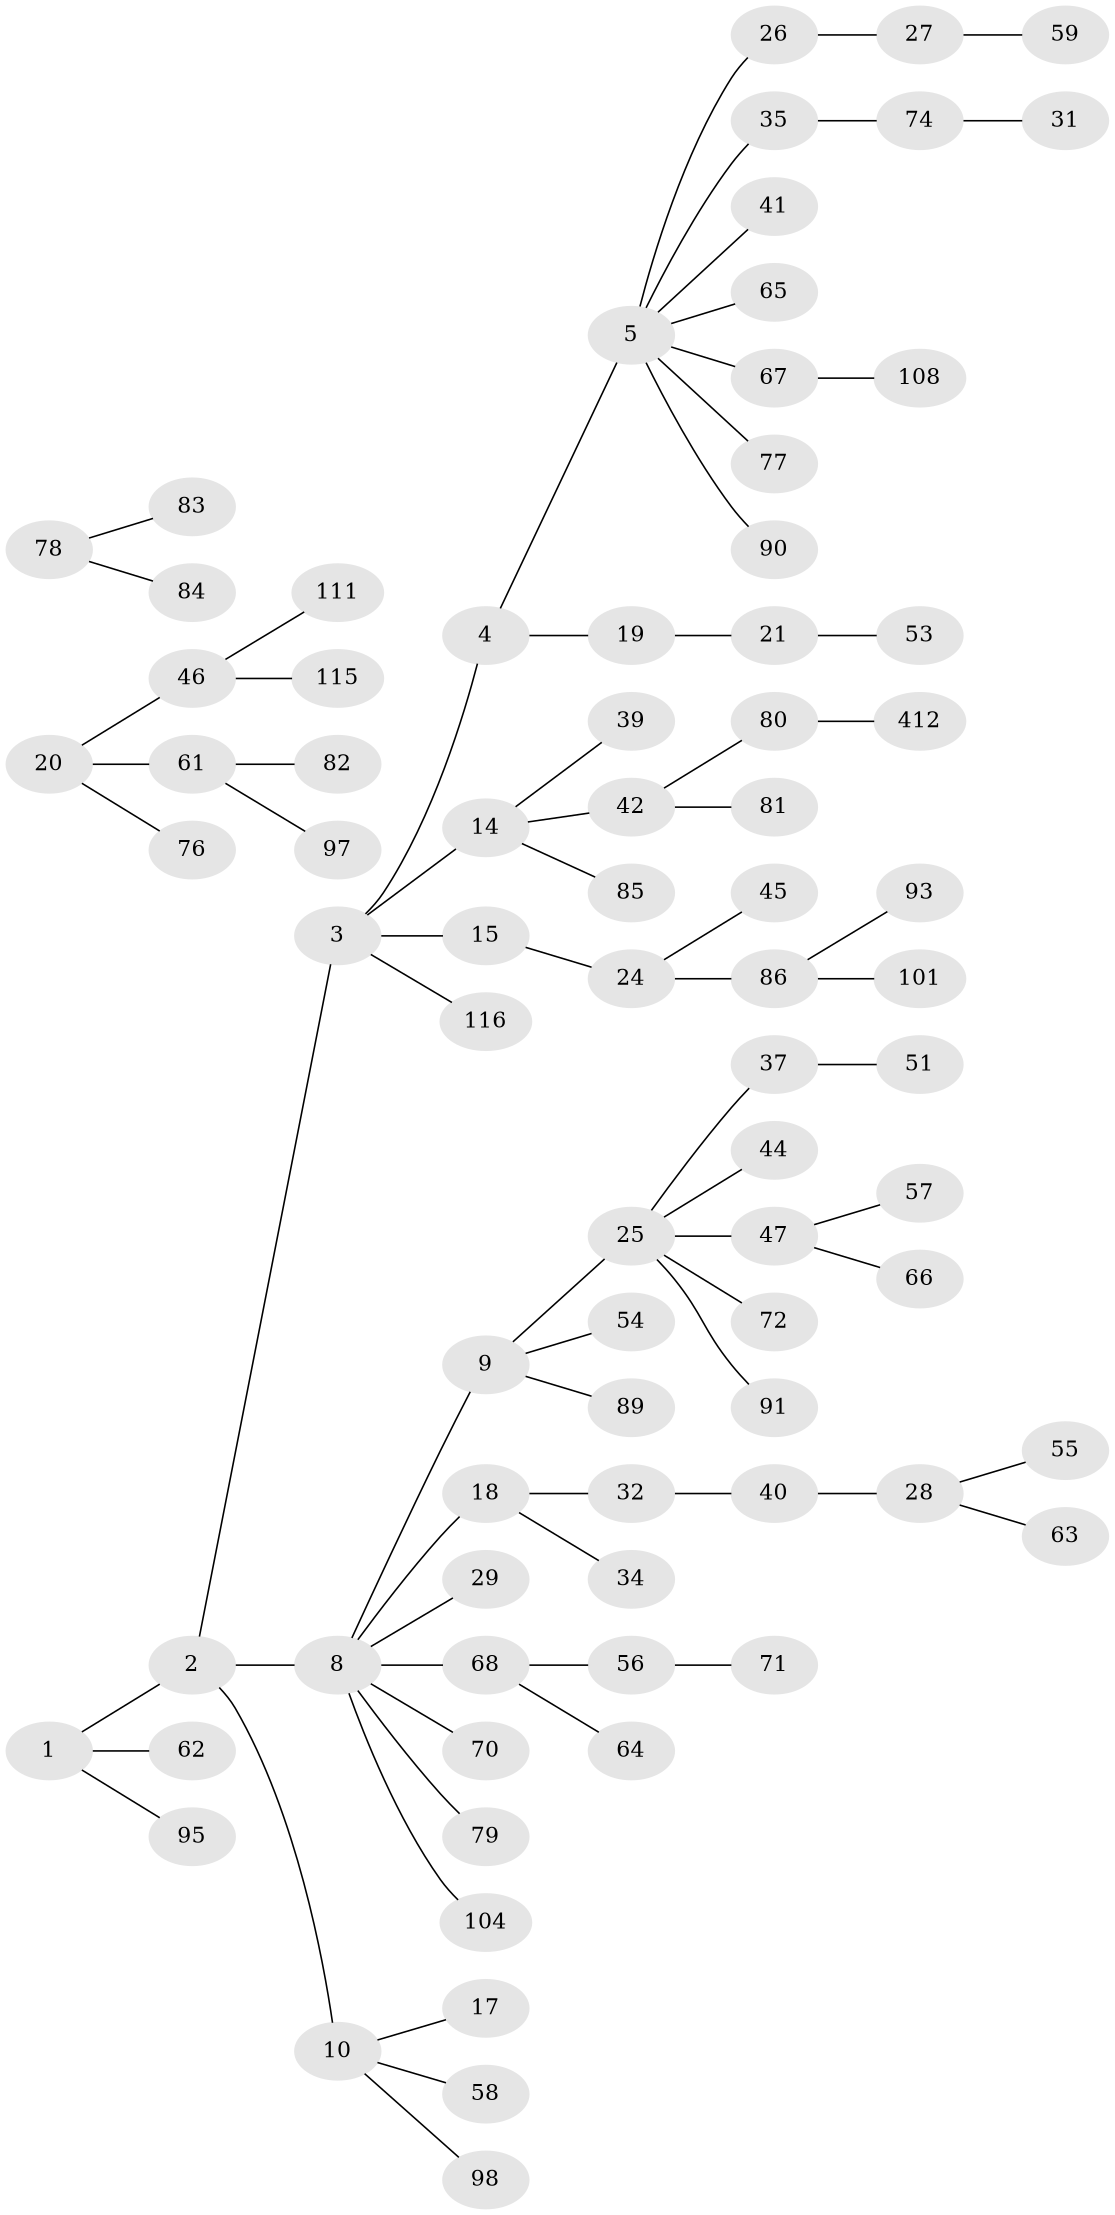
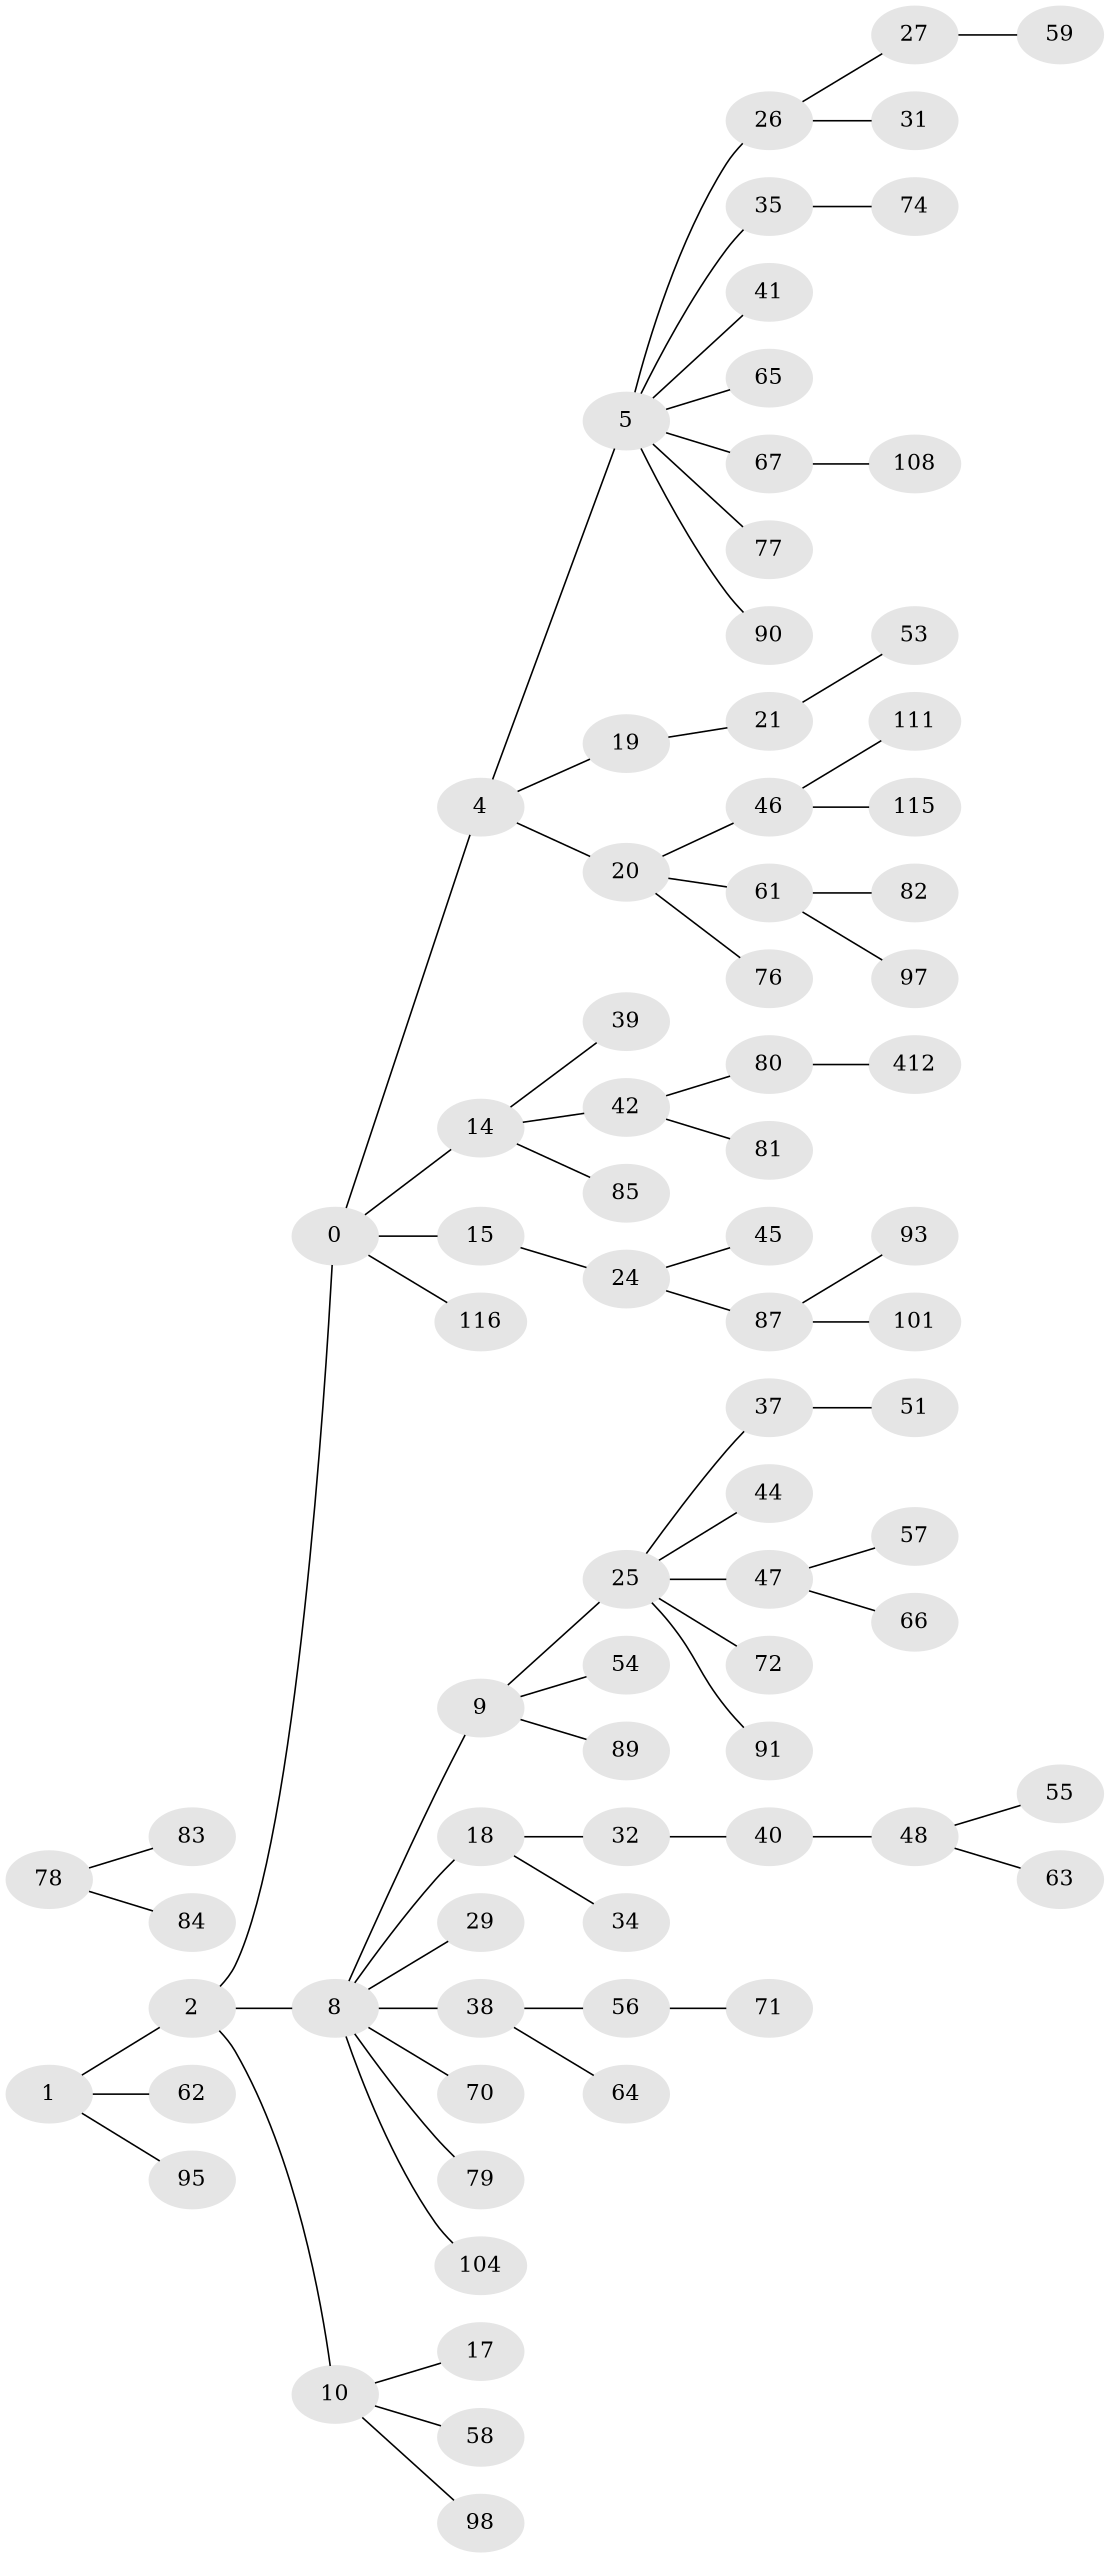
  graph {
    rankdir=LR
    node [color=gray90 style=filled]
    2 [super="+6"]
-   3 [super="+7"]
+   3 [super="+7" label=0]
    8 [super="+16"]
    10 [super="+13"]
    1
    62
    95 [super="+117"]
    4 [super="+23"]
    14 [super="+109"]
    15
    116
    9 [super="+12"]
    18 [super="+22"]
    29
-   38 [super="+43" label=68]
+   38 [super="+43"]
    70 [super="+88"]
    79
    104
    17
    58
    98
    5 [super="+11"]
    19
    20 [super="+30"]
    39
    42 [super="+69"]
    85 [super="+94"]
    24 [super="+36"]
    26
    35 [super="+100"]
    41
    65 [super="+113"]
    67
    77 [super="+107"]
    90
    21
    46 [super="+110"]
    61
    76 [super="+92"]
    78 [super="+102"]
    83 [super="+96"]
    84
    27 [super="+118"]
    31 [super="+33"]
    74
    108
    25 [super="+28"]
    54
    89
    32
    34
    56
    64
    37
    44 [super="+75"]
    47 [super="+60"]
    72 [super="+106"]
    91
    80 [super="+105"]
    81
    45 [super="+50"]
-   86
+   86 [label=87]
    40 [super="+49"]
    53
    111
    115
    82
    97
    93 [super="+119"]
    101
    51
    57
    66 [super="+68"]
    59
-   48 [super="+52" label=28]
+   48 [super="+52"]
    71 [super="+73"]
    55 [super="+87"]
    63 [super="+114"]
    n79 [label=412]
    2 -- 3
    2 -- 8
    2 -- 10
    3 -- 4
    3 -- 14
    3 -- 15
    3 -- 116
    8 -- 9
    8 -- 18
    8 -- 29
    8 -- 38
    8 -- 70
    8 -- 79
    8 -- 104
    10 -- 17
    10 -- 58
    10 -- 98
    1 -- 2
    1 -- 62
    1 -- 95
    4 -- 5
    4 -- 19
+   4 -- 20
    14 -- 39
    14 -- 42
    14 -- 85
    15 -- 24
    9 -- 25
    9 -- 54
    9 -- 89
    18 -- 32
    18 -- 34
    38 -- 56
    38 -- 64
    5 -- 26
    5 -- 35
    5 -- 41
    5 -- 65
    5 -- 67
    5 -- 77
    5 -- 90
    19 -- 21
    20 -- 46
    20 -- 61
    20 -- 76
    42 -- 80
    42 -- 81
    24 -- 45
    24 -- 86
    26 -- 27
-   74 -- 31
+   26 -- 31
    35 -- 74
    67 -- 108
    21 -- 53
    46 -- 111
    46 -- 115
    61 -- 82
    61 -- 97
    78 -- 83
    78 -- 84
    27 -- 59
    25 -- 37
    25 -- 44
    25 -- 47
    25 -- 72
    25 -- 91
    32 -- 40
    56 -- 71
    37 -- 51
    47 -- 57
    47 -- 66
    80 -- n79
    86 -- 93
    86 -- 101
    40 -- 48
    48 -- 55
    48 -- 63
  }
